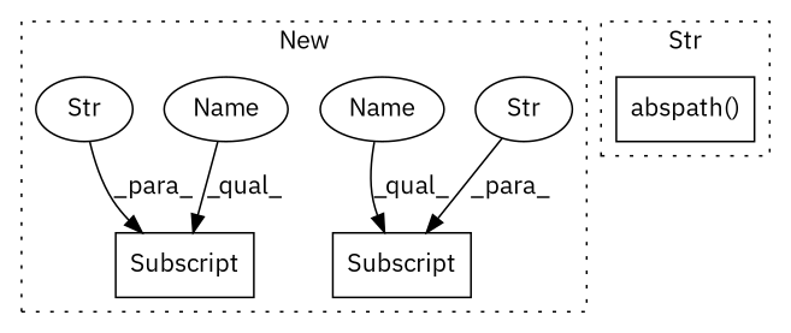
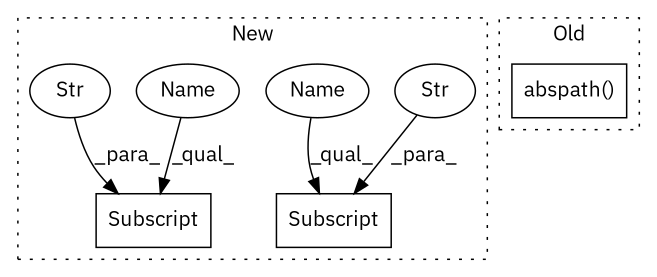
  digraph {
    fontname="IBM Plex Sans"
    node [a=63 l="22,0" shape=ellipse fontname="IBM Plex Sans"]
    edge [fontname="IBM Plex Sans"]
    n1 [label=Subscript s="7064,0" shape=box]
    n2 [a=66 l=14 label=Str s=7071]
    n3 [label=Subscript s="7032,0" shape=box]
    n4 [a=66 l=14 label=Str s=7039]
    n5 [a=87 l=6 label=Name s=7064]
    n6 [a=87 l=6 label=Name s=7032]
    n7 [a=75 l="29,10" label="abspath()" s="7066,7137" shape=box]
    subgraph cluster_1 {
      label=New
      style=dotted
      n1
      n2
      n3
      n4
      n5
      n6
    }
    subgraph cluster_2 {
-     label=Str
+     label=Old
      style=dotted
      n7
    }
    n2 -> n1 [label=_para_]
    n4 -> n3 [label=_para_]
    n5 -> n1 [label=_qual_]
    n6 -> n3 [label=_qual_]
  }
